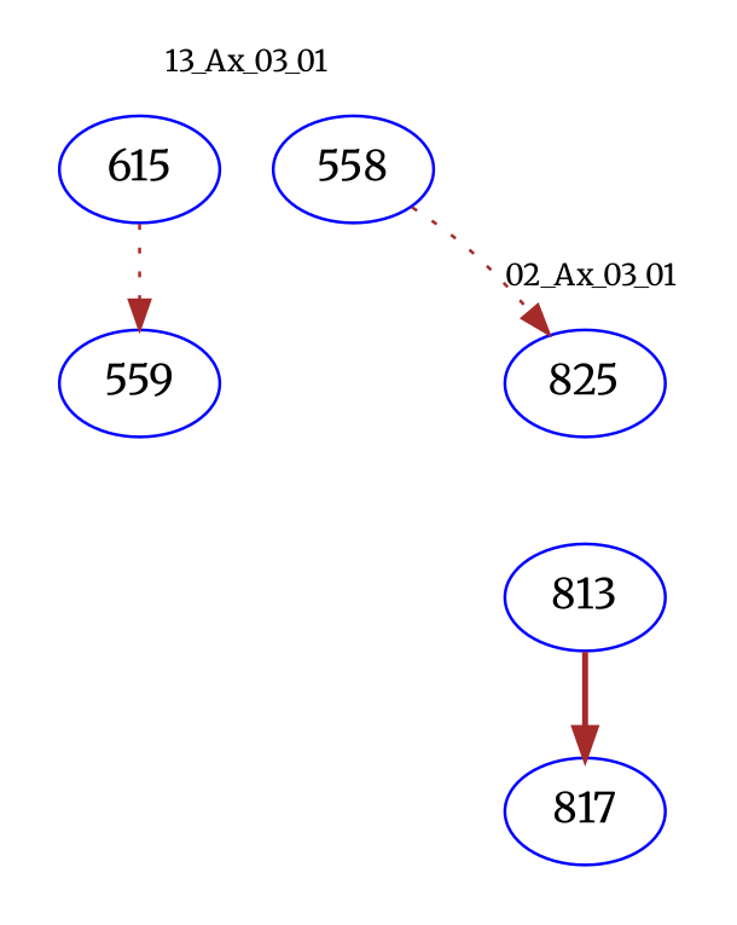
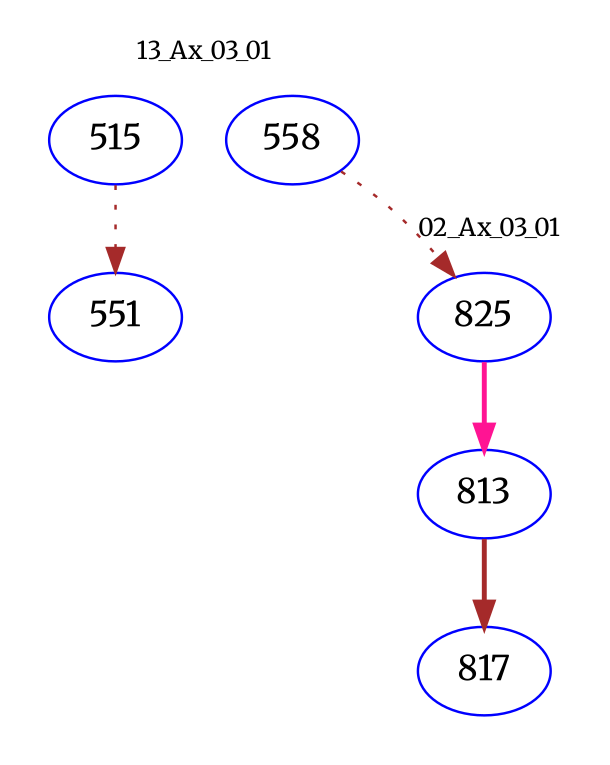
  digraph {
    fontname=Merriweather
    node [color=blue fontname=Merriweather]
    edge [color=brown fontname=Merriweather style=dotted]
    n1 [label=558]
-   n2 [label=615]
-   n3 [label=559]
+   n2 [label=515]
+   n3 [label=551]
    n4 [label=825]
    n5 [label=813]
    n6 [label=817]
    subgraph cluster_1 {
      color=white
      fontsize=10
      label="13_Ax_03_01"
      n1
      n2
      n3
    }
    subgraph cluster_2 {
      color=white
      fontsize=10
      label="02_Ax_03_01"
      n4
      n5
      n6
    }
    n1 -> n4
    n2 -> n3
+   n4 -> n5 [color=deeppink style=bold]
    n5 -> n6 [style=bold]
  }
